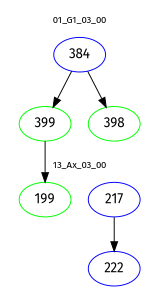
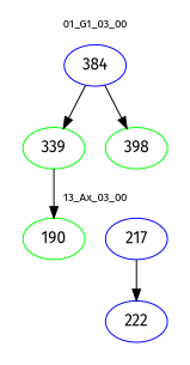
  digraph {
    fontname="Fira Sans"
    node [color=blue fontname="Fira Sans"]
    edge [color=black fontname="Fira Sans"]
    n1 [label=217]
-   n2 [color=green label=199]
+   n2 [color=green label=190]
    n3 [label=222]
    n4 [label=384]
-   n5 [color=green label=399]
+   n5 [color=green label=339]
    n6 [color=green label=398]
    subgraph cluster_1 {
      color=white
      fontsize=10
      label="13_Ax_03_00"
      n1
      n2
      n3
    }
    subgraph cluster_2 {
      color=white
      fontsize=10
      label="01_G1_03_00"
      n4
      n5
      n6
    }
    n1 -> n3
    n4 -> n5
    n4 -> n6
    n5 -> n2
  }
